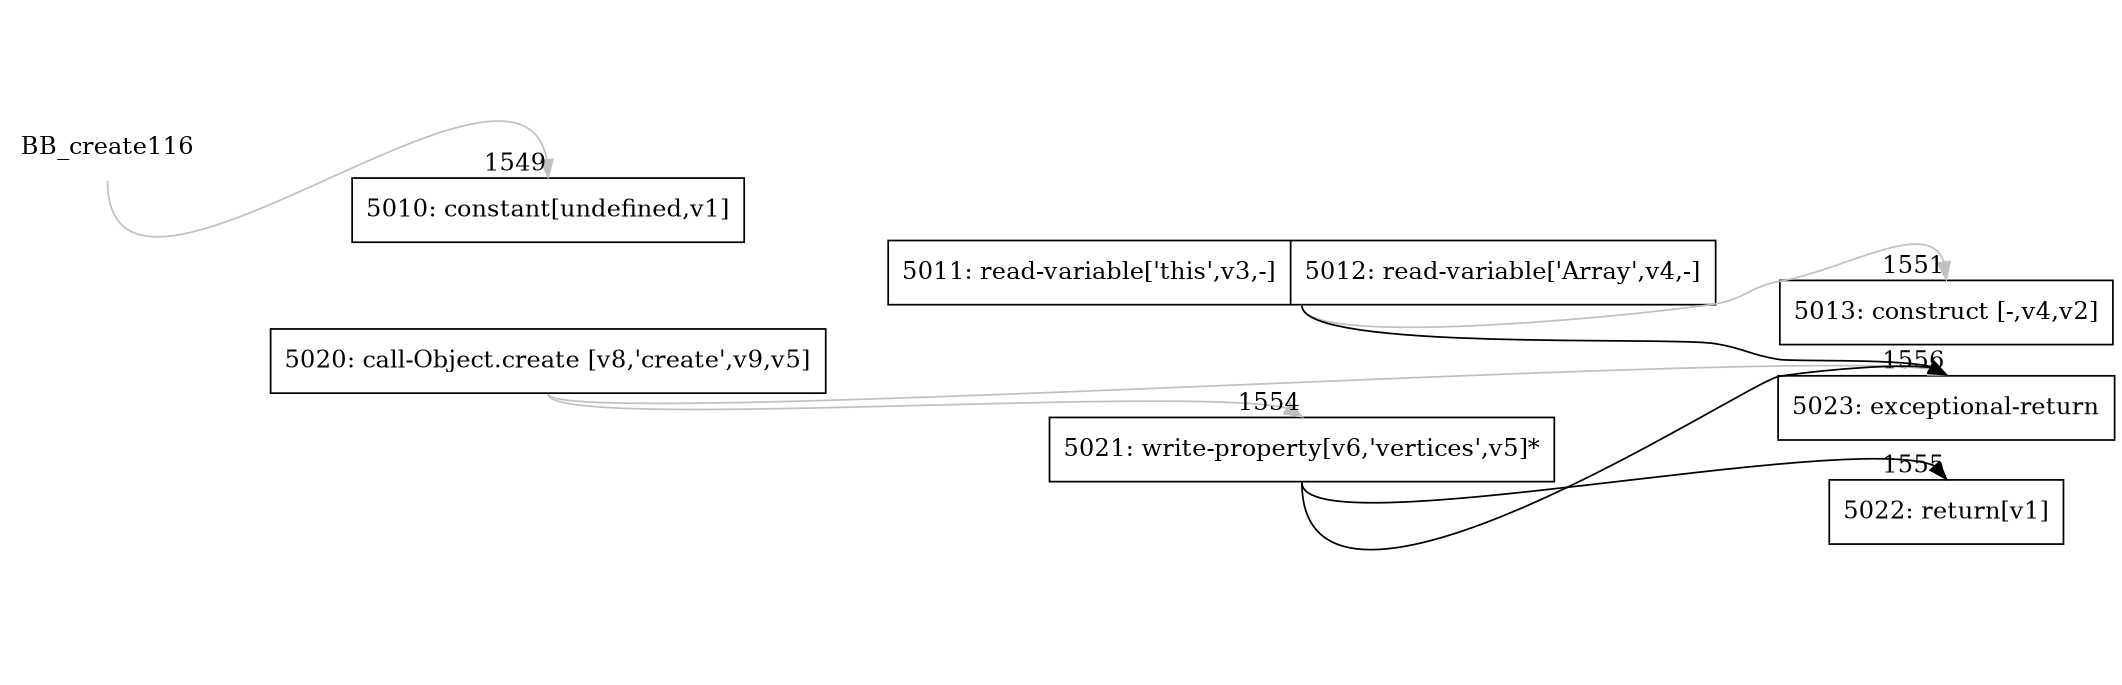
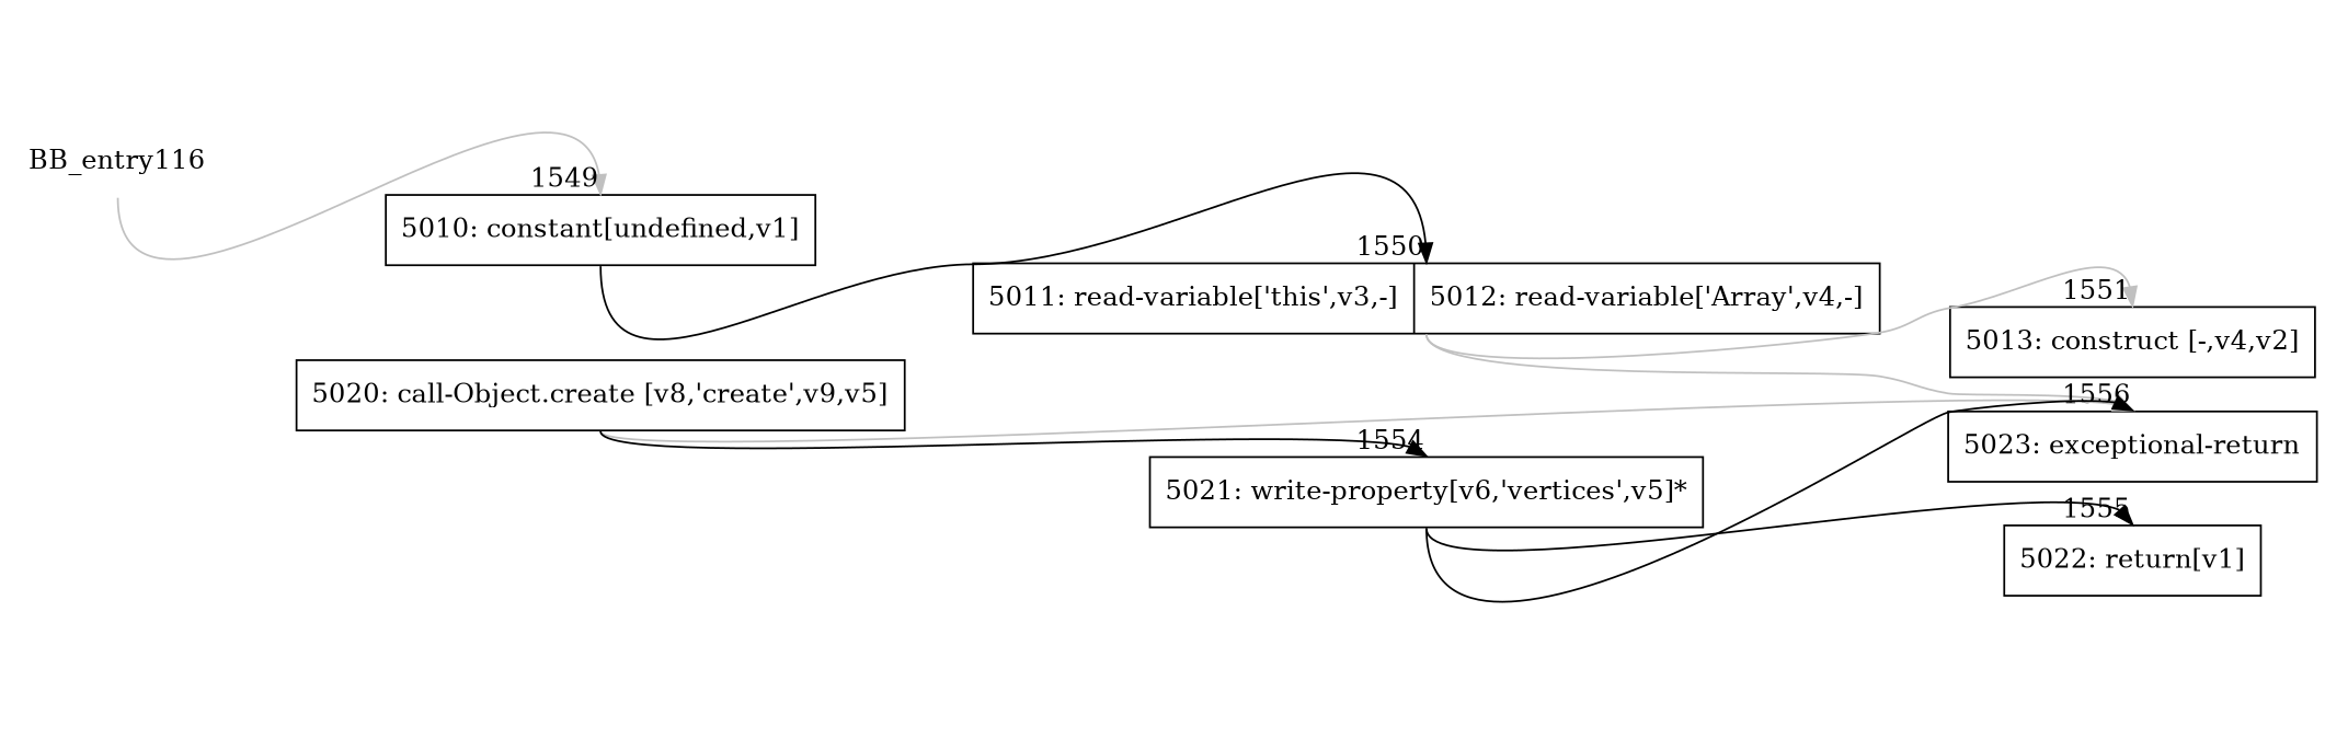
  digraph {
    rankdir=LR
    node [shape=record]
    edge [color=gray headport=n tailport=s]
-   BB_entry116 [shape=none label=BB_create116]
+   BB_entry116 [shape=none]
    n2 [label="{5010: constant[undefined,v1]}"]
    n3 [label="{5011: read-variable['this',v3,-]|5012: read-variable['Array',v4,-]}"]
    n4 [label="{5013: construct [-,v4,v2]}"]
    n5 [label="{5023: exceptional-return}"]
    n6 [label="{5020: call-Object.create [v8,'create',v9,v5]}"]
    n7 [label="{5021: write-property[v6,'vertices',v5]*}"]
    n8 [label="{5022: return[v1]}"]
    BB_entry116 -> n2 [headlabel="    1549"]
+   n2 -> n3 [headlabel="      1550" color=""]
    n3 -> n4 [headlabel="      1551"]
-   n3 -> n5 [color=black headlabel="      1556"]
+   n3 -> n5 [headlabel="      1556"]
    n6 -> n5
-   n6 -> n7 [headlabel="      1554"]
+   n6 -> n7 [headlabel="      1554" color=""]
    n7 -> n5 [color=black]
    n7 -> n8 [headlabel="      1555" color=""]
  }
